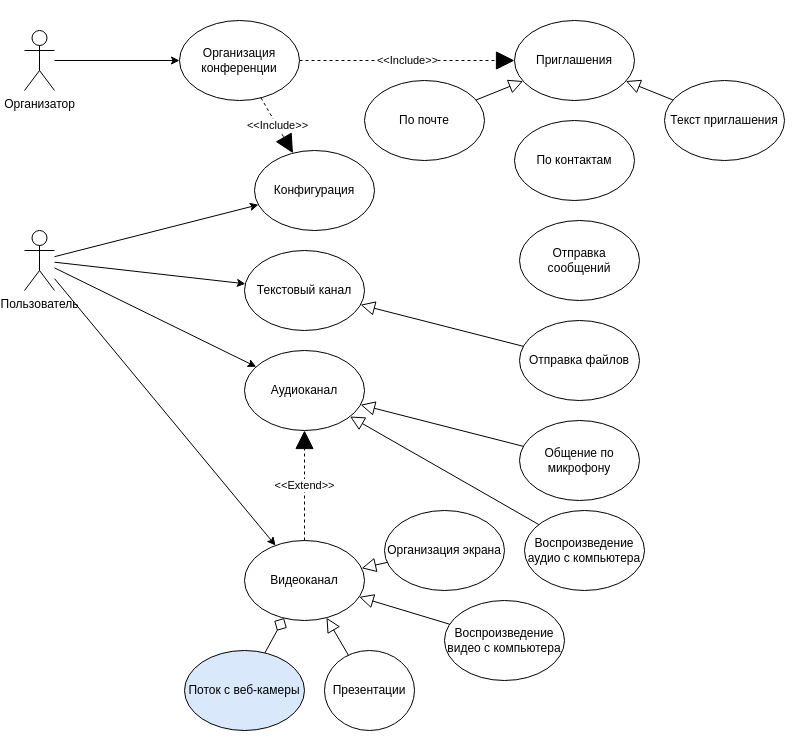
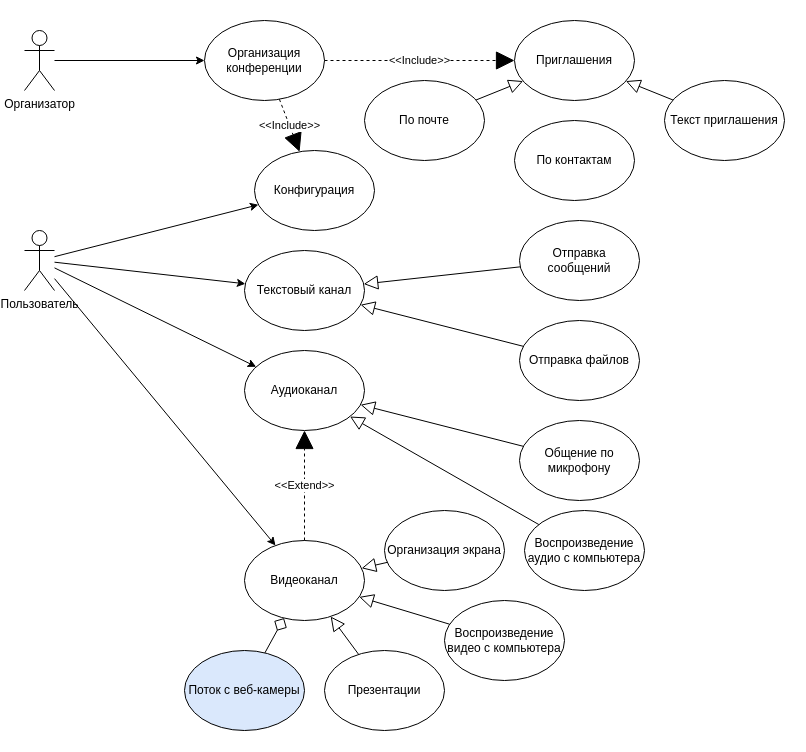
  <mxCell id="0" />
  <mxCell id="1" parent="0" />
  <mxCell id="2" value="&lt;div&gt;Организатор&lt;/div&gt;" style="shape=umlActor;verticalLabelPosition=bottom;verticalAlign=top;html=1;outlineConnect=0;" vertex="1" parent="1"><mxGeometry x="20" y="30" width="30" height="60" as="geometry" /></mxCell>
  <mxCell id="3" value="Пользователь" style="shape=umlActor;verticalLabelPosition=bottom;verticalAlign=top;html=1;outlineConnect=0;" vertex="1" parent="1"><mxGeometry x="20" y="230" width="30" height="60" as="geometry" /></mxCell>
- <mxCell id="4" value="Организация конференции" style="ellipse;whiteSpace=wrap;html=1;" vertex="1" parent="1"><mxGeometry x="175" y="20" width="120" height="80" as="geometry" /></mxCell>
+ <mxCell id="4" value="Организация конференции" style="ellipse;whiteSpace=wrap;html=1;" vertex="1" parent="1"><mxGeometry x="200" y="20" width="120" height="80" as="geometry" /></mxCell>
  <mxCell id="5" value="Конфигурация" style="ellipse;whiteSpace=wrap;html=1;" vertex="1" parent="1"><mxGeometry x="250" y="150" width="120" height="80" as="geometry" /></mxCell>
  <mxCell id="6" value="Приглашения" style="ellipse;whiteSpace=wrap;html=1;" vertex="1" parent="1"><mxGeometry x="510" y="20" width="120" height="80" as="geometry" /></mxCell>
  <mxCell id="7" value="По почте" style="ellipse;whiteSpace=wrap;html=1;" vertex="1" parent="1"><mxGeometry x="360" y="80" width="120" height="80" as="geometry" /></mxCell>
  <mxCell id="8" value="По контактам" style="ellipse;whiteSpace=wrap;html=1;" vertex="1" parent="1"><mxGeometry x="510" y="120" width="120" height="80" as="geometry" /></mxCell>
  <mxCell id="9" value="Текст приглашения" style="ellipse;whiteSpace=wrap;html=1;" vertex="1" parent="1"><mxGeometry x="660" y="80" width="120" height="80" as="geometry" /></mxCell>
  <mxCell id="10" value="Текстовый канал" style="ellipse;whiteSpace=wrap;html=1;" vertex="1" parent="1"><mxGeometry x="240" y="250" width="120" height="80" as="geometry" /></mxCell>
  <mxCell id="11" value="Аудиоканал" style="ellipse;whiteSpace=wrap;html=1;" vertex="1" parent="1"><mxGeometry x="240" y="350" width="120" height="80" as="geometry" /></mxCell>
  <mxCell id="12" value="Видеоканал" style="ellipse;whiteSpace=wrap;html=1;" vertex="1" parent="1"><mxGeometry x="240" y="540" width="120" height="80" as="geometry" /></mxCell>
  <mxCell id="13" value="Отправка сообщений" style="ellipse;whiteSpace=wrap;html=1;" vertex="1" parent="1"><mxGeometry x="515" y="220" width="120" height="80" as="geometry" /></mxCell>
  <mxCell id="14" value="Отправка файлов" style="ellipse;whiteSpace=wrap;html=1;" vertex="1" parent="1"><mxGeometry x="515" y="320" width="120" height="80" as="geometry" /></mxCell>
  <mxCell id="15" value="Общение по микрофону" style="ellipse;whiteSpace=wrap;html=1;" vertex="1" parent="1"><mxGeometry x="515" y="420" width="120" height="80" as="geometry" /></mxCell>
  <mxCell id="16" value="Воспроизведение аудио с компьютера" style="ellipse;whiteSpace=wrap;html=1;" vertex="1" parent="1"><mxGeometry x="520" y="510" width="120" height="80" as="geometry" /></mxCell>
  <mxCell id="17" value="Организация экрана" style="ellipse;whiteSpace=wrap;html=1;" vertex="1" parent="1"><mxGeometry x="380" y="510" width="120" height="80" as="geometry" /></mxCell>
  <mxCell id="18" value="Воспроизведение видео с компьютера" style="ellipse;whiteSpace=wrap;html=1;" vertex="1" parent="1"><mxGeometry x="440" y="600" width="120" height="80" as="geometry" /></mxCell>
  <mxCell id="19" value="Поток с веб-камеры" style="ellipse;whiteSpace=wrap;html=1;fillColor=#dae8fc;" vertex="1" parent="1"><mxGeometry x="180" y="650" width="120" height="80" as="geometry" /></mxCell>
- <mxCell id="20" value="Презентации" style="ellipse;whiteSpace=wrap;html=1;" vertex="1" parent="1"><mxGeometry x="320" y="650" width="90" height="80" as="geometry" /></mxCell>
+ <mxCell id="20" value="Презентации" style="ellipse;whiteSpace=wrap;html=1;" vertex="1" parent="1"><mxGeometry x="320" y="650" width="120" height="80" as="geometry" /></mxCell>
  <mxCell id="21" value="" style="endArrow=classic;html=1;rounded=0;" edge="1" parent="1" source="2" target="4"><mxGeometry width="50" height="50" relative="1" as="geometry"><mxPoint x="370" y="400" as="sourcePoint" /><mxPoint x="420" y="350" as="targetPoint" /></mxGeometry></mxCell>
  <mxCell id="22" value="" style="endArrow=classic;html=1;rounded=0;" edge="1" parent="1" source="3" target="5"><mxGeometry width="50" height="50" relative="1" as="geometry"><mxPoint x="70" y="79.268" as="sourcePoint" /><mxPoint x="200.16" y="72.919" as="targetPoint" /></mxGeometry></mxCell>
  <mxCell id="23" value="" style="endArrow=classic;html=1;rounded=0;" edge="1" parent="1" source="3" target="10"><mxGeometry width="50" height="50" relative="1" as="geometry"><mxPoint x="80" y="89.268" as="sourcePoint" /><mxPoint x="210.16" y="82.919" as="targetPoint" /></mxGeometry></mxCell>
  <mxCell id="24" value="" style="endArrow=classic;html=1;rounded=0;" edge="1" parent="1" source="3" target="11"><mxGeometry width="50" height="50" relative="1" as="geometry"><mxPoint x="90" y="99.268" as="sourcePoint" /><mxPoint x="220.16" y="92.919" as="targetPoint" /></mxGeometry></mxCell>
  <mxCell id="25" value="" style="endArrow=classic;html=1;rounded=0;" edge="1" parent="1" source="3" target="12"><mxGeometry width="50" height="50" relative="1" as="geometry"><mxPoint x="100" y="109.268" as="sourcePoint" /><mxPoint x="230.16" y="102.919" as="targetPoint" /></mxGeometry></mxCell>
  <mxCell id="26" value="&amp;lt;&amp;lt;Extend&amp;gt;&amp;gt;" style="endArrow=block;endSize=16;endFill=1;html=1;rounded=0;dashed=1;" edge="1" parent="1" source="12" target="11"><mxGeometry width="160" relative="1" as="geometry"><mxPoint x="310" y="370" as="sourcePoint" /><mxPoint x="470" y="370" as="targetPoint" /></mxGeometry></mxCell>
  <mxCell id="27" value="" style="endArrow=block;endFill=0;endSize=12;html=1;rounded=0;" edge="1" parent="1" source="17" target="12"><mxGeometry width="160" relative="1" as="geometry"><mxPoint x="310" y="370" as="sourcePoint" /><mxPoint x="470" y="370" as="targetPoint" /></mxGeometry></mxCell>
  <mxCell id="28" value="" style="endArrow=block;endFill=0;endSize=12;html=1;rounded=0;" edge="1" parent="1" source="18" target="12"><mxGeometry width="160" relative="1" as="geometry"><mxPoint x="420" y="560" as="sourcePoint" /><mxPoint x="379.793" y="726.678" as="targetPoint" /></mxGeometry></mxCell>
  <mxCell id="29" value="" style="endArrow=block;endFill=0;endSize=12;html=1;rounded=0;" edge="1" parent="1" source="20" target="12"><mxGeometry width="160" relative="1" as="geometry"><mxPoint x="450.168" y="732.992" as="sourcePoint" /><mxPoint x="389.793" y="736.678" as="targetPoint" /></mxGeometry></mxCell>
  <mxCell id="30" value="" style="endArrow=diamond;endFill=0;endSize=12;html=1;rounded=0;" edge="1" parent="1" source="19" target="12"><mxGeometry width="160" relative="1" as="geometry"><mxPoint x="460.168" y="742.992" as="sourcePoint" /><mxPoint x="399.793" y="746.678" as="targetPoint" /></mxGeometry></mxCell>
  <mxCell id="31" value="" style="endArrow=block;endFill=0;endSize=12;html=1;rounded=0;" edge="1" parent="1" source="15" target="11"><mxGeometry width="160" relative="1" as="geometry"><mxPoint x="470.168" y="752.992" as="sourcePoint" /><mxPoint x="409.793" y="756.678" as="targetPoint" /></mxGeometry></mxCell>
  <mxCell id="32" value="" style="endArrow=block;endFill=0;endSize=12;html=1;rounded=0;" edge="1" parent="1" source="16" target="11"><mxGeometry width="160" relative="1" as="geometry"><mxPoint x="480.168" y="762.992" as="sourcePoint" /><mxPoint x="419.793" y="766.678" as="targetPoint" /></mxGeometry></mxCell>
  <mxCell id="33" value="" style="endArrow=block;endFill=0;endSize=12;html=1;rounded=0;" edge="1" parent="1" source="7" target="6"><mxGeometry width="160" relative="1" as="geometry"><mxPoint x="490.168" y="772.992" as="sourcePoint" /><mxPoint x="429.793" y="776.678" as="targetPoint" /></mxGeometry></mxCell>
  <mxCell id="34" value="" style="endArrow=block;endFill=0;endSize=12;html=1;rounded=0;" edge="1" parent="1" source="9" target="6"><mxGeometry width="160" relative="1" as="geometry"><mxPoint x="383.238" y="203.122" as="sourcePoint" /><mxPoint x="406.567" y="166.823" as="targetPoint" /></mxGeometry></mxCell>
  <mxCell id="35" value="&amp;lt;&amp;lt;Include&amp;gt;&amp;gt;" style="endArrow=block;endSize=16;endFill=1;html=1;rounded=0;dashed=1;" edge="1" parent="1" source="4" target="6"><mxGeometry width="160" relative="1" as="geometry"><mxPoint x="310" y="680" as="sourcePoint" /><mxPoint x="310" y="560" as="targetPoint" /></mxGeometry></mxCell>
  <mxCell id="36" value="&amp;lt;&amp;lt;Include&amp;gt;&amp;gt;" style="endArrow=block;endSize=16;endFill=1;html=1;rounded=0;dashed=1;" edge="1" parent="1" source="4" target="5"><mxGeometry width="160" relative="1" as="geometry"><mxPoint x="320" y="690" as="sourcePoint" /><mxPoint x="320" y="570" as="targetPoint" /></mxGeometry></mxCell>
+ <mxCell id="37" value="" style="endArrow=block;endFill=0;endSize=12;html=1;rounded=0;" edge="1" parent="1" source="13" target="10"><mxGeometry width="160" relative="1" as="geometry"><mxPoint x="500.416" y="535.296" as="sourcePoint" /><mxPoint x="369.573" y="524.766" as="targetPoint" /></mxGeometry></mxCell>
  <mxCell id="38" value="" style="endArrow=block;endFill=0;endSize=12;html=1;rounded=0;" edge="1" parent="1" source="14" target="10"><mxGeometry width="160" relative="1" as="geometry"><mxPoint x="510.416" y="545.296" as="sourcePoint" /><mxPoint x="379.573" y="534.766" as="targetPoint" /></mxGeometry></mxCell>
